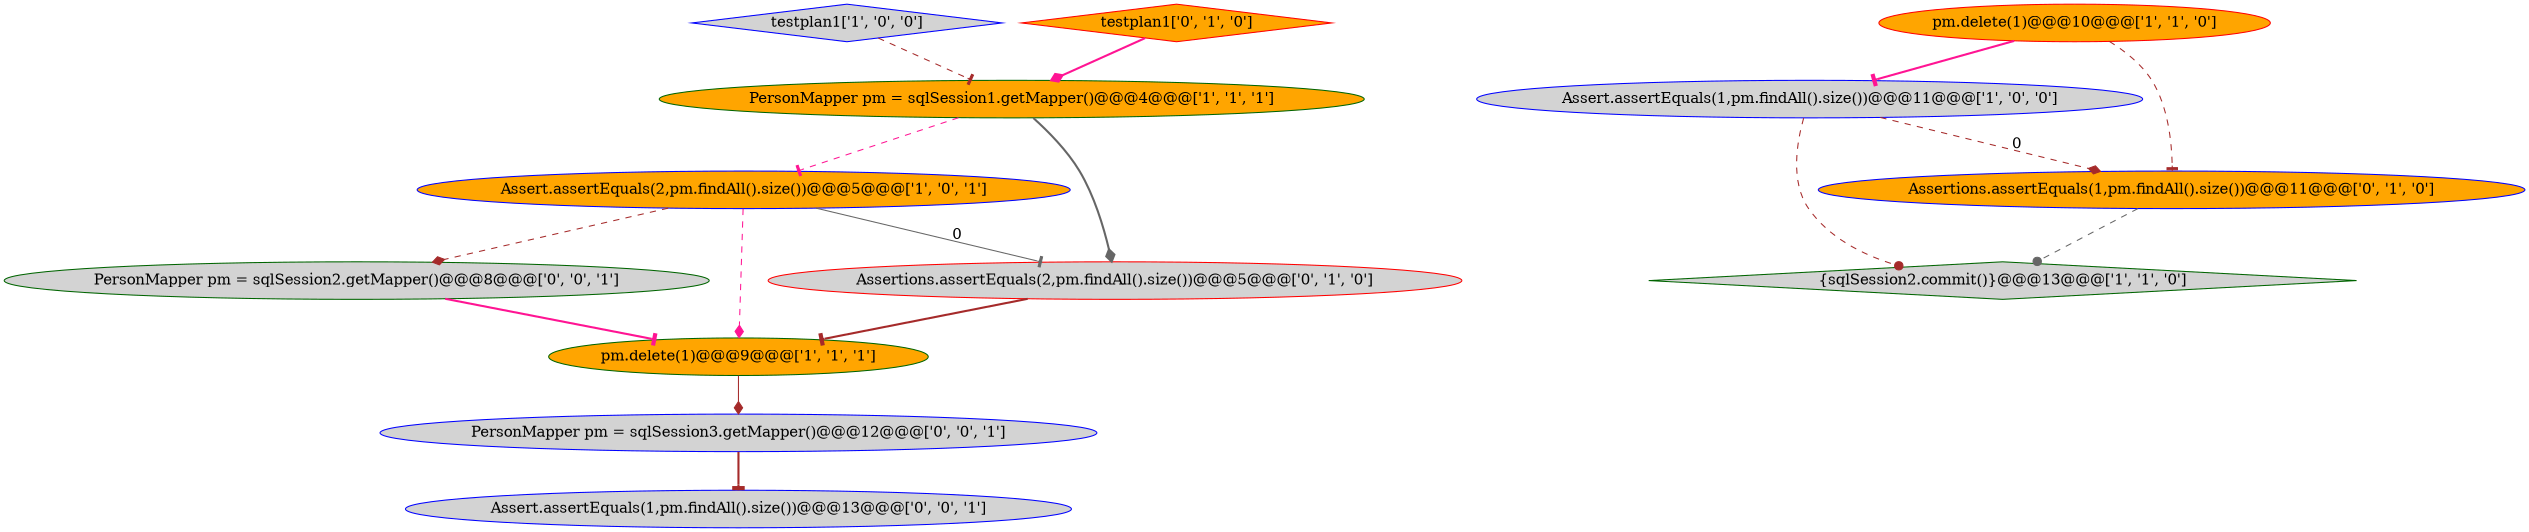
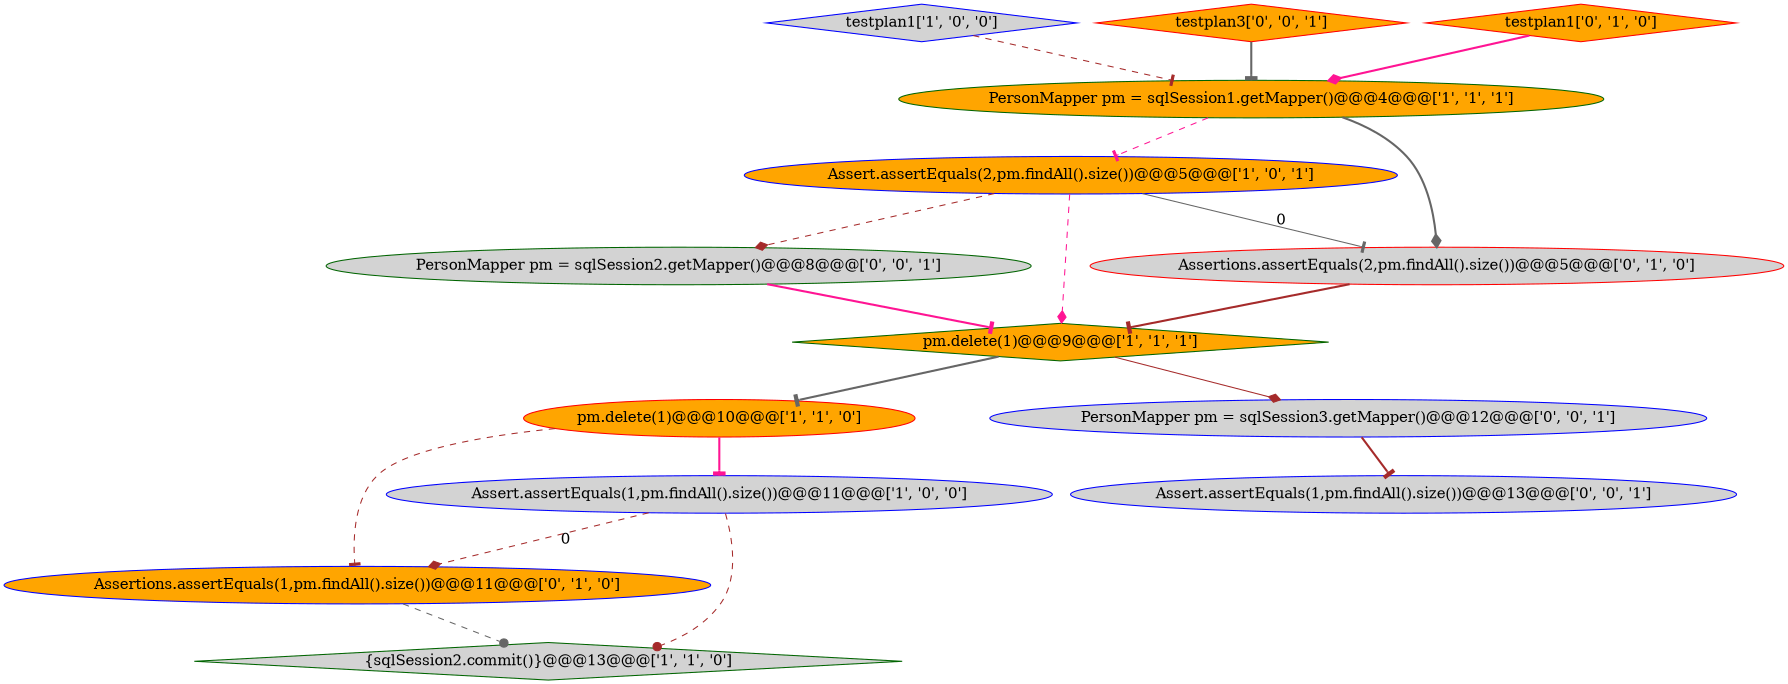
  digraph {
    node [color=blue fillcolor=lightgrey shape=ellipse style=filled]
    edge [arrowhead=tee color=brown style=dashed]
    n1 [label="testplan1['1', '0', '0']" shape=diamond]
    n2 [color=darkgreen fillcolor=orange label="PersonMapper pm = sqlSession1.getMapper()@@@4@@@['1', '1', '1']"]
    n3 [fillcolor=orange label="Assert.assertEquals(2,pm.findAll().size())@@@5@@@['1', '0', '1']"]
    n4 [color=red label="Assertions.assertEquals(2,pm.findAll().size())@@@5@@@['0', '1', '0']"]
    n5 [color=darkgreen label="{sqlSession2.commit()}@@@13@@@['1', '1', '0']" shape=diamond]
    n6 [color=darkgreen label="PersonMapper pm = sqlSession2.getMapper()@@@8@@@['0', '0', '1']"]
-   n7 [color=darkgreen fillcolor=orange label="pm.delete(1)@@@9@@@['1', '1', '1']"]
+   n7 [color=darkgreen fillcolor=orange label="pm.delete(1)@@@9@@@['1', '1', '1']" shape=diamond]
    n8 [color=red fillcolor=orange label="pm.delete(1)@@@10@@@['1', '1', '0']"]
    n9 [label="PersonMapper pm = sqlSession3.getMapper()@@@12@@@['0', '0', '1']"]
+   n10 [color=red fillcolor=orange label="testplan3['0', '0', '1']" shape=diamond]
    n11 [label="Assert.assertEquals(1,pm.findAll().size())@@@11@@@['1', '0', '0']"]
    n12 [fillcolor=orange label="Assertions.assertEquals(1,pm.findAll().size())@@@11@@@['0', '1', '0']"]
    n13 [color=red fillcolor=orange label="testplan1['0', '1', '0']" shape=diamond]
    n14 [label="Assert.assertEquals(1,pm.findAll().size())@@@13@@@['0', '0', '1']"]
    n1 -> n2
    n2 -> n3 [color=deeppink]
    n2 -> n4 [arrowhead=diamond color=gray40 style=bold]
    n3 -> n4 [color=gray40 label=0 style=solid]
    n3 -> n6 [arrowhead=diamond]
    n3 -> n7 [arrowhead=diamond color=deeppink]
    n4 -> n7 [style=bold]
    n6 -> n7 [color=deeppink style=bold]
+   n7 -> n8 [color=gray40 style=bold]
    n7 -> n9 [arrowhead=diamond style=solid]
    n8 -> n11 [color=deeppink style=bold]
    n8 -> n12
    n9 -> n14 [style=bold]
+   n10 -> n2 [color=gray40 style=bold]
    n11 -> n5 [arrowhead=dot]
    n11 -> n12 [arrowhead=diamond label=0]
    n12 -> n5 [arrowhead=dot color=gray40]
    n13 -> n2 [arrowhead=diamond color=deeppink style=bold]
  }
